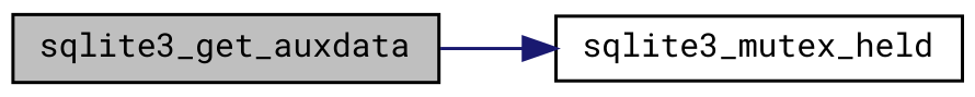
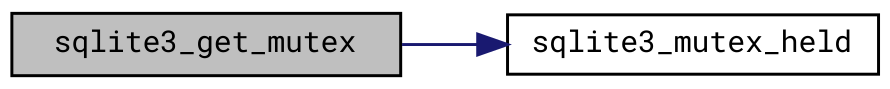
  digraph {
    rankdir=LR
    fontname="Roboto Mono"
    node [color=black fontname="Roboto Mono" fontsize=10 shape=record style=filled]
-   n1 [fillcolor=grey75 fontcolor=black height=0.2 label=sqlite3_get_auxdata width=0.4]
+   n1 [fillcolor=grey75 fontcolor=black height=0.2 label=sqlite3_get_mutex width=0.4]
    n2 [fillcolor=white height=0.2 label=sqlite3_mutex_held width=0.4]
    n1 -> n2 [color=midnightblue fontname="Roboto Mono" fontsize=10 labelfontname=FreeSans labelfontsize=10 style=solid]
  }
